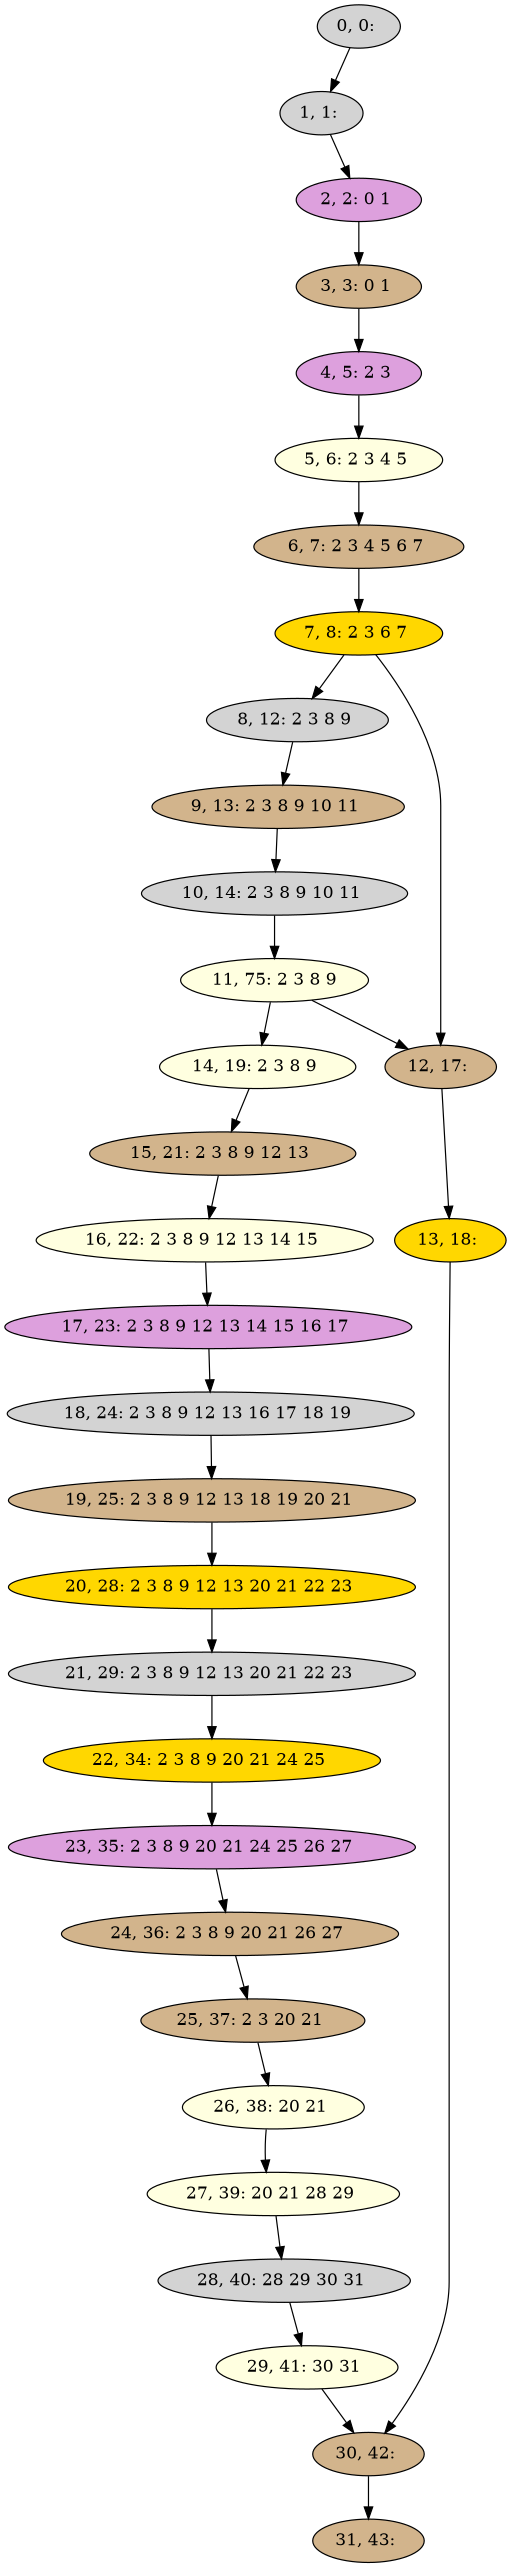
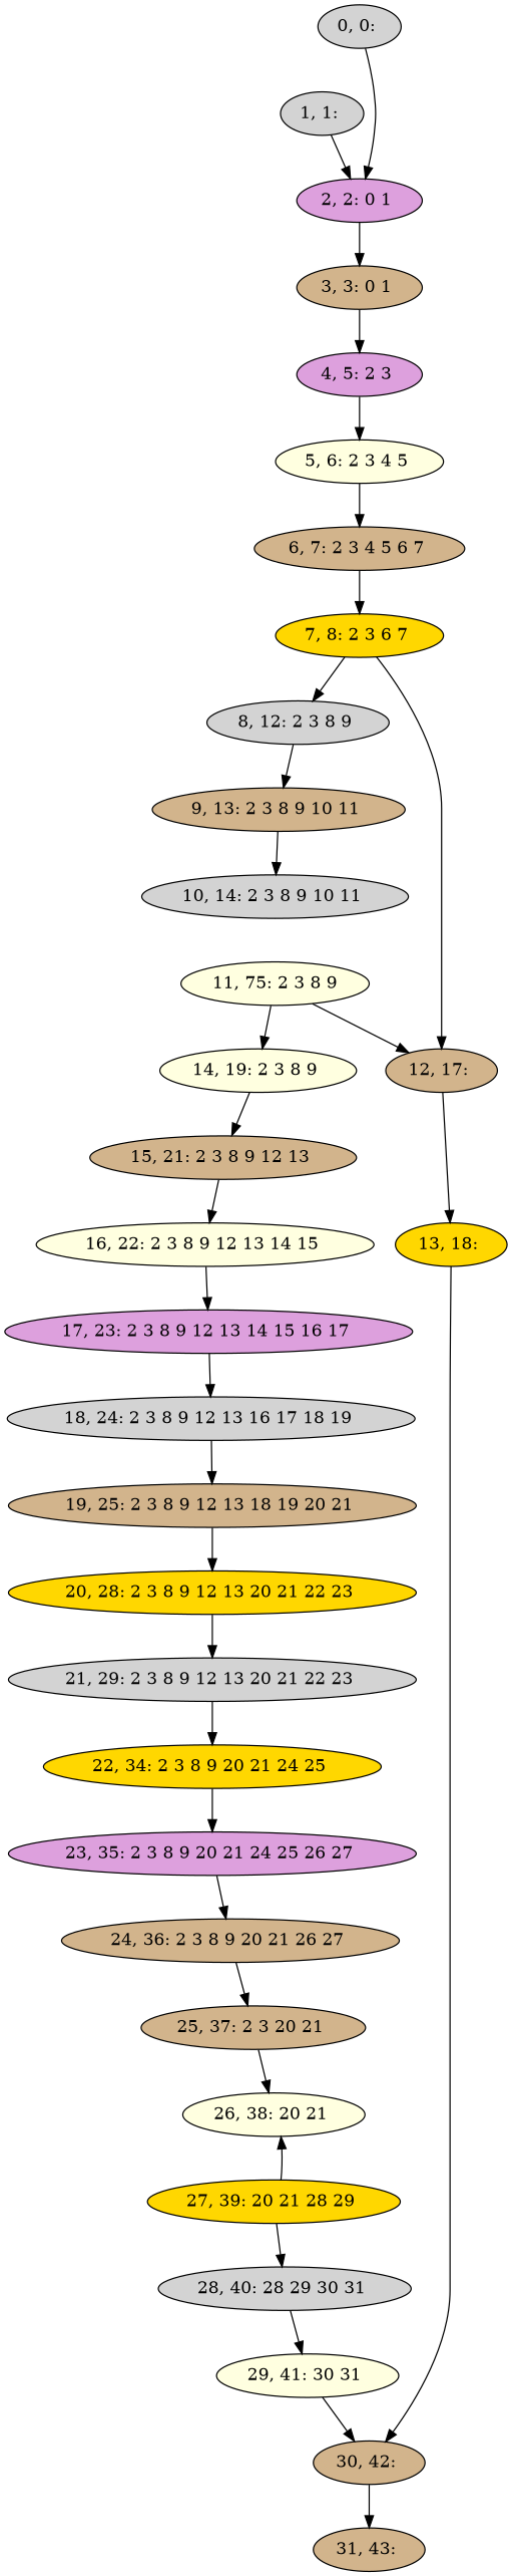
  digraph {
    node [fillcolor=tan style=filled]
    n1 [fillcolor=lightgrey label="0, 0: "]
    n2 [fillcolor=lightgrey label="1, 1: "]
    n3 [fillcolor=plum label="2, 2: 0 1 "]
    n4 [label="3, 3: 0 1 "]
    n5 [fillcolor=plum label="4, 5: 2 3 "]
    n6 [fillcolor=lightyellow label="5, 6: 2 3 4 5 "]
    n7 [label="6, 7: 2 3 4 5 6 7 "]
    n8 [fillcolor=gold label="7, 8: 2 3 6 7 "]
    n9 [fillcolor=lightgrey label="8, 12: 2 3 8 9 "]
    n10 [label="12, 17: "]
    n11 [label="9, 13: 2 3 8 9 10 11 "]
    n12 [fillcolor=gold label="13, 18: "]
    n13 [fillcolor=lightgrey label="10, 14: 2 3 8 9 10 11 "]
    n14 [fillcolor=lightyellow label="11, 75: 2 3 8 9"]
    n15 [fillcolor=lightyellow label="14, 19: 2 3 8 9 "]
    n16 [label="15, 21: 2 3 8 9 12 13 "]
    n17 [label="30, 42: "]
    n18 [label="31, 43: "]
    n19 [fillcolor=lightyellow label="16, 22: 2 3 8 9 12 13 14 15 "]
    n20 [fillcolor=plum label="17, 23: 2 3 8 9 12 13 14 15 16 17 "]
    n21 [fillcolor=lightgrey label="18, 24: 2 3 8 9 12 13 16 17 18 19 "]
    n22 [label="19, 25: 2 3 8 9 12 13 18 19 20 21 "]
    n23 [fillcolor=gold label="20, 28: 2 3 8 9 12 13 20 21 22 23 "]
    n24 [fillcolor=lightgrey label="21, 29: 2 3 8 9 12 13 20 21 22 23 "]
    n25 [fillcolor=gold label="22, 34: 2 3 8 9 20 21 24 25 "]
    n26 [fillcolor=plum label="23, 35: 2 3 8 9 20 21 24 25 26 27 "]
    n27 [label="24, 36: 2 3 8 9 20 21 26 27 "]
    n28 [label="25, 37: 2 3 20 21 "]
    n29 [fillcolor=lightyellow label="26, 38: 20 21 "]
-   n30 [fillcolor=lightyellow label="27, 39: 20 21 28 29 "]
+   n30 [fillcolor=gold label="27, 39: 20 21 28 29 "]
    n31 [fillcolor=lightgrey label="28, 40: 28 29 30 31 "]
    n32 [fillcolor=lightyellow label="29, 41: 30 31 "]
-   n1 -> n2
+   n1 -> n3
    n2 -> n3
    n3 -> n4
    n4 -> n5
    n5 -> n6
    n6 -> n7
    n7 -> n8
    n8 -> n9
    n8 -> n10
    n9 -> n11
    n10 -> n12
    n11 -> n13
    n12 -> n17
-   n13 -> n14
    n14 -> n10
    n14 -> n15
    n15 -> n16
    n16 -> n19
    n17 -> n18
    n19 -> n20
    n20 -> n21
    n21 -> n22
    n22 -> n23
    n23 -> n24
    n24 -> n25
    n25 -> n26
    n26 -> n27
    n27 -> n28
    n28 -> n29
-   n29 -> n30
+   n30 -> n29
    n30 -> n31
    n31 -> n32
    n32 -> n17
  }
